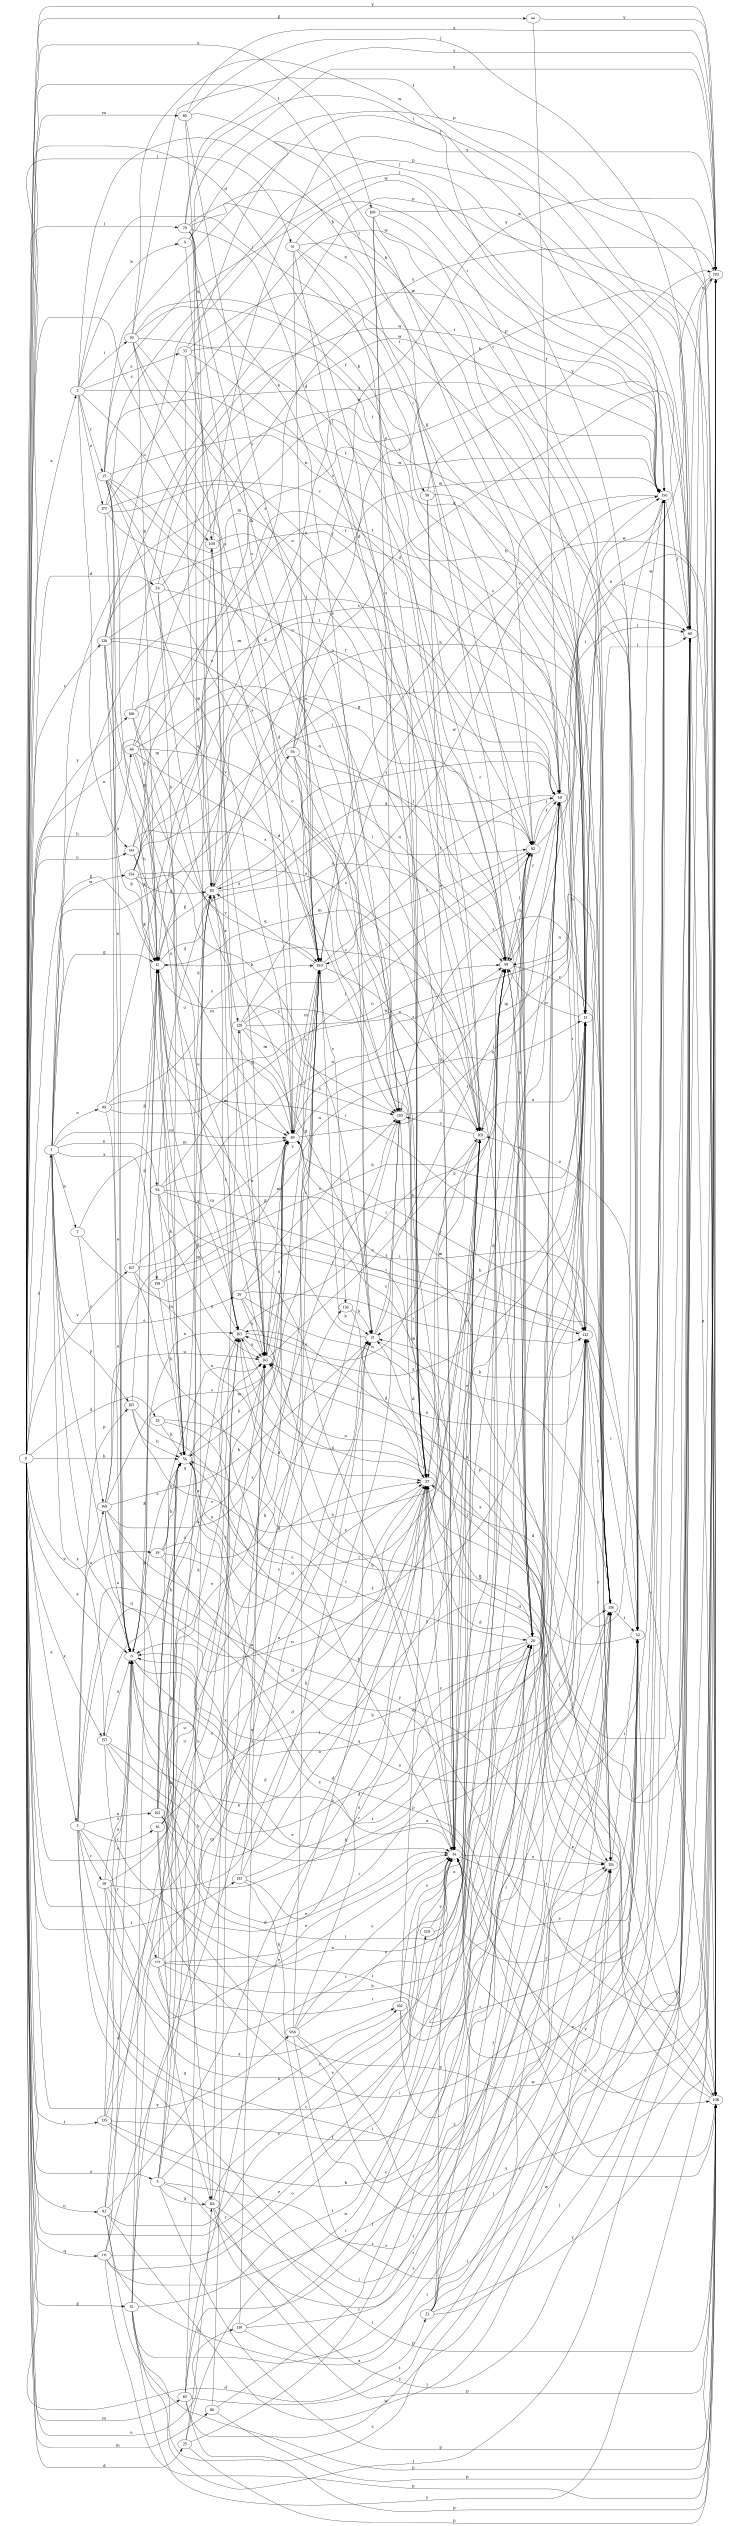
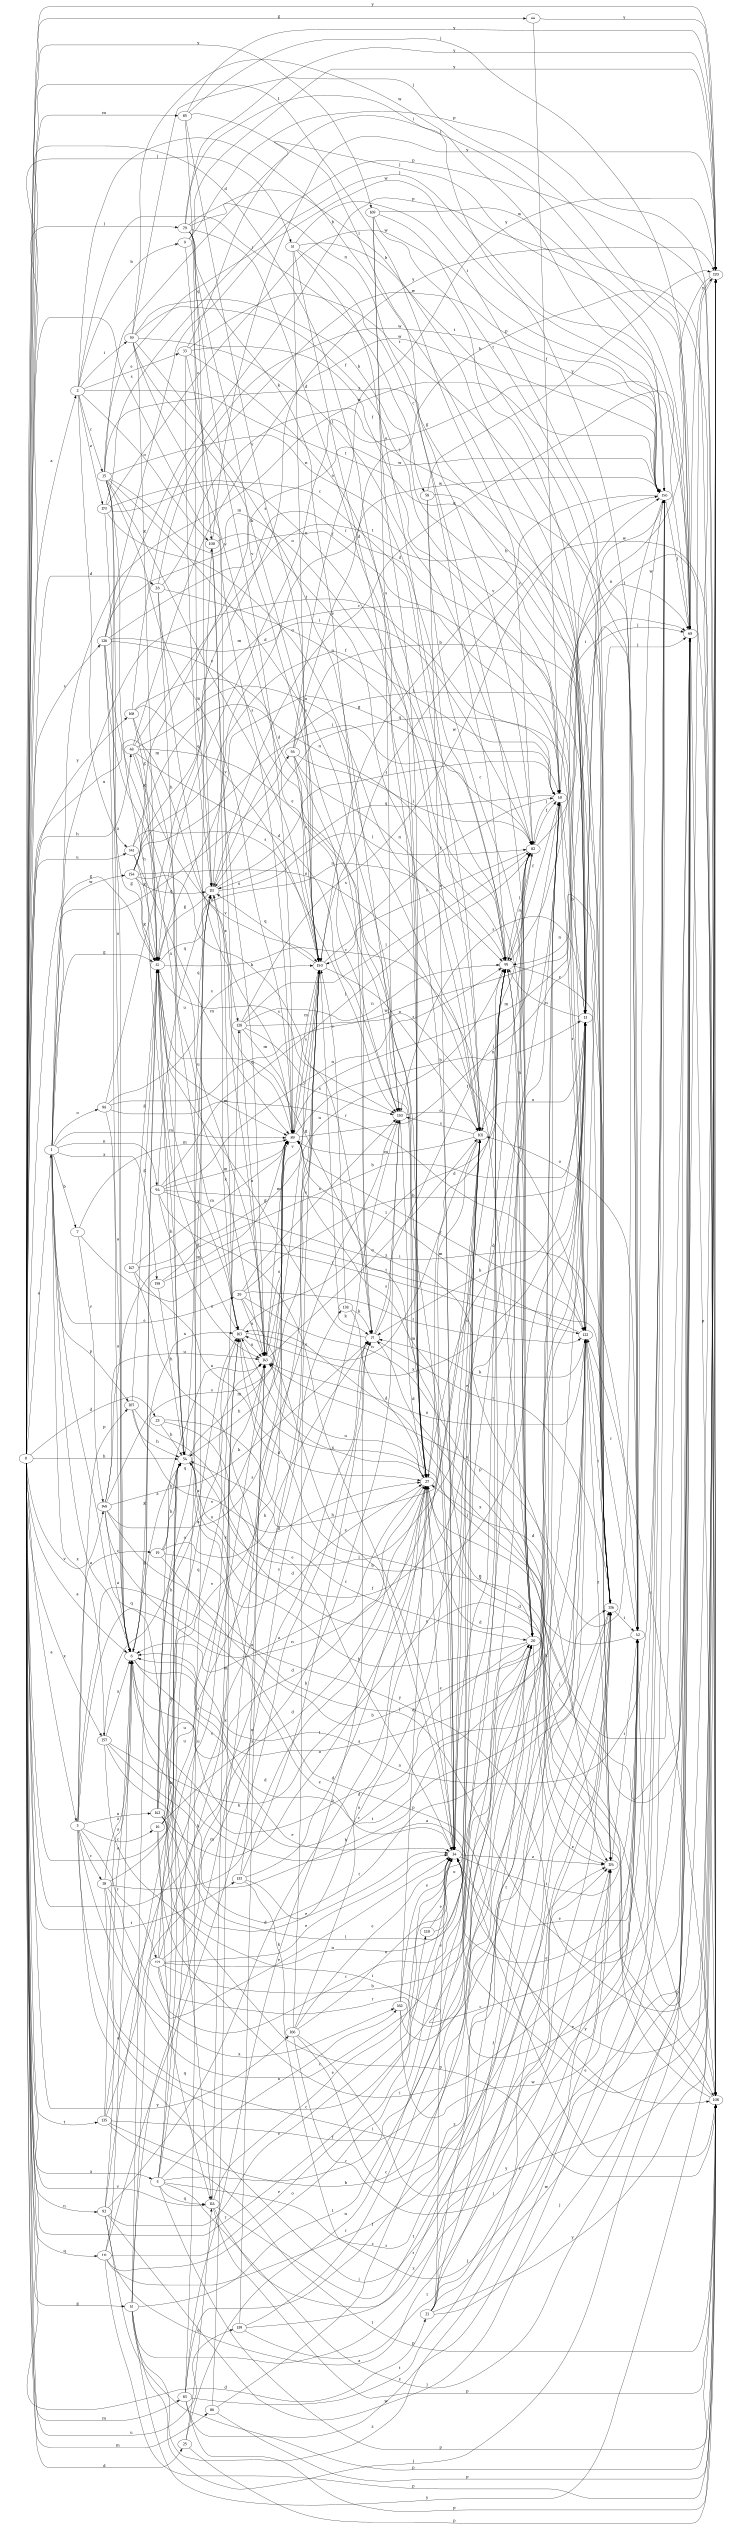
  strict digraph {
    fontname=Merriweather
    rankdir=LR
    node [fontname=Merriweather]
    edge [fontname=Merriweather]
    0
    1
    2
    3
    5
    6
    21
    23
    25
    26
    27
    44
    45
    47
    48
    54
    63
    75
    79
    82
    83
    85
    86
    89
    92
    111
    120
    126
    128
    133
    135
    138
    139
    141
    147
    148
    157
-   166 [label=966]
+   166
    168
    169
    170
    7
    29
    40
    56
    94
    98
    107
    114
    154
    156
    158
    9
    13
    15
    33
    58
    59
    100
    136
    173
    16
    18
    19
    20
    62
    95
    121
    142
    162
    68
    108
    34
    122
    163
    176
    143
    130
    101
    150
    115
    0 -> 1 [label=a]
    0 -> 2 [label=a]
    0 -> 3 [label=a]
    0 -> 5 [label=a]
    0 -> 6 [label=a]
    0 -> 21 [label=d]
    0 -> 23 [label=d]
    0 -> 25 [label=d]
    0 -> 26 [label=d]
    0 -> 27 [label=d]
    0 -> 44 [label=g]
    0 -> 45 [label=g]
    0 -> 47 [label=g]
    0 -> 48 [label=h]
    0 -> 54 [label=h]
    0 -> 63 [label=j]
    0 -> 75 [label=k]
    0 -> 79 [label=l]
    0 -> 82 [label=l]
    0 -> 83 [label=m]
    0 -> 85 [label=m]
    0 -> 86 [label=m]
    0 -> 89 [label=m]
    0 -> 92 [label=n]
    0 -> 111 [label=q]
    0 -> 120 [label=r]
    0 -> 126 [label=s]
    0 -> 128 [label=s]
    0 -> 133 [label=t]
    0 -> 135 [label=t]
    0 -> 138 [label=u]
    0 -> 139 [label=u]
    0 -> 141 [label=u]
-   0 -> 147 [label=v]
+   0 -> 114 [label=v]
    0 -> 148 [label=v]
    0 -> 157 [label=x]
    0 -> 166 [label=y]
    0 -> 168 [label=y]
    0 -> 169 [label=y]
    0 -> 170 [label=y]
    1 -> 6 [label=a]
    1 -> 47 [label=g]
    1 -> 89 [label=m]
    1 -> 157 [label=x]
    1 -> 7 [label=b]
    1 -> 29 [label=e]
    1 -> 40 [label=f]
-   1 -> 56 [label=m]
+   1 -> 56 [label=i]
    1 -> 94 [label=n]
    1 -> 98 [label=o]
    1 -> 107 [label=p]
    1 -> 114 [label=q]
    1 -> 154 [label=w]
    1 -> 156 [label=w]
    1 -> 158 [label=x]
    2 -> 141 [label=u]
    2 -> 9 [label=b]
    2 -> 13 [label=b]
    2 -> 15 [label=c]
    2 -> 33 [label=e]
    2 -> 58 [label=i]
    2 -> 59 [label=i]
    2 -> 100 [label=o]
    2 -> 136 [label=t]
    2 -> 173 [label=z]
    3 -> 170 [label=y]
    3 -> 107 [label=p]
    3 -> 16 [label=c]
    3 -> 18 [label=c]
    3 -> 19 [label=c]
    3 -> 20 [label=c]
    3 -> 62 [label=i]
    3 -> 95 [label=n]
    3 -> 121 [label=r]
    3 -> 142 [label=u]
    3 -> 162 [label=x]
    5 -> 54 [label=h]
    5 -> 128 [label=s]
    5 -> 114 [label=q]
    5 -> 100 [label=o]
    5 -> 136 [label=t]
-   25 -> 20 [label=c]
+   5 -> 20 [label=c]
    5 -> 162 [label=x]
    5 -> 68 [label=j]
    5 -> 108 [label=p]
    6 -> 47 [label=g]
    6 -> 136 [label=t]
    6 -> 34 [label=e]
    6 -> 122 [label=r]
    6 -> 163 [label=x]
    21 -> 170 [label=y]
    21 -> 40 [label=f]
    21 -> 156 [label=w]
    21 -> 20 [label=c]
    21 -> 68 [label=j]
    21 -> 34 [label=e]
    21 -> 176 [label=z]
    23 -> 54 [label=h]
    23 -> 13 [label=b]
    23 -> 20 [label=c]
    25 -> 114 [label=q]
    25 -> 95 [label=n]
    25 -> 108 [label=p]
    26 -> 54 [label=h]
    26 -> 156 [label=w]
    26 -> 62 [label=i]
    26 -> 95 [label=n]
    26 -> 143 [label=u]
    27 -> 6 [label=a]
    27 -> 68 [label=j]
    27 -> 34 [label=e]
    27 -> 163 [label=x]
    27 -> 143 [label=u]
    44 -> 170 [label=y]
    44 -> 40 [label=f]
    45 -> 47 [label=g]
    45 -> 82 [label=l]
    45 -> 89 [label=m]
    45 -> 170 [label=y]
    45 -> 136 [label=t]
    45 -> 68 [label=j]
    45 -> 176 [label=z]
    45 -> 143 [label=u]
    47 -> 54 [label=h]
    47 -> 89 [label=m]
    47 -> 20 [label=c]
    47 -> 95 [label=n]
    47 -> 163 [label=x]
    47 -> 130 [label=s]
    48 -> 27 [label=d]
    48 -> 47 [label=g]
    48 -> 156 [label=w]
    48 -> 136 [label=t]
    48 -> 34 [label=e]
    48 -> 101 [label=o]
    48 -> 150 [label=v]
    54 -> 6 [label=a]
    54 -> 82 [label=l]
    54 -> 89 [label=m]
    54 -> 40 [label=f]
    54 -> 34 [label=e]
    54 -> 115 [label=q]
    63 -> 27 [label=d]
    63 -> 136 [label=t]
    63 -> 20 [label=c]
    63 -> 62 [label=i]
    63 -> 101 [label=o]
    63 -> 150 [label=v]
    75 -> 47 [label=g]
    75 -> 40 [label=f]
    75 -> 136 [label=t]
    75 -> 130 [label=s]
    79 -> 27 [label=d]
    79 -> 75 [label=k]
    79 -> 89 [label=m]
    79 -> 170 [label=y]
    79 -> 13 [label=b]
    79 -> 62 [label=i]
    79 -> 95 [label=n]
    79 -> 150 [label=v]
    79 -> 115 [label=q]
    82 -> 40 [label=f]
    82 -> 62 [label=i]
    82 -> 95 [label=n]
    82 -> 150 [label=v]
    83 -> 75 [label=k]
    83 -> 40 [label=f]
    83 -> 136 [label=t]
    83 -> 108 [label=p]
    83 -> 176 [label=z]
    83 -> 115 [label=q]
    85 -> 82 [label=l]
    85 -> 170 [label=y]
    85 -> 68 [label=j]
    85 -> 150 [label=v]
    85 -> 115 [label=q]
    86 -> 20 [label=c]
    86 -> 108 [label=p]
    86 -> 163 [label=x]
    89 -> 54 [label=h]
    89 -> 13 [label=b]
    89 -> 68 [label=j]
    89 -> 122 [label=r]
    89 -> 143 [label=u]
    89 -> 150 [label=v]
    89 -> 115 [label=q]
    92 -> 6 [label=a]
    92 -> 27 [label=d]
    92 -> 156 [label=w]
    92 -> 108 [label=p]
    92 -> 34 [label=e]
    92 -> 176 [label=z]
    92 -> 143 [label=u]
    111 -> 6 [label=a]
    111 -> 75 [label=k]
    111 -> 108 [label=p]
    111 -> 34 [label=e]
    111 -> 122 [label=r]
    111 -> 101 [label=o]
    120 -> 34 [label=e]
    120 -> 101 [label=o]
    126 -> 6 [label=a]
    126 -> 82 [label=l]
    126 -> 40 [label=f]
    126 -> 68 [label=j]
    126 -> 108 [label=p]
    126 -> 122 [label=r]
    126 -> 163 [label=x]
    126 -> 143 [label=u]
    126 -> 130 [label=s]
    128 -> 82 [label=l]
    128 -> 89 [label=m]
    128 -> 156 [label=w]
    128 -> 95 [label=n]
    128 -> 122 [label=r]
    128 -> 143 [label=u]
    128 -> 130 [label=s]
    133 -> 27 [label=d]
    133 -> 75 [label=k]
    133 -> 68 [label=j]
    133 -> 143 [label=u]
    133 -> 101 [label=o]
    135 -> 6 [label=a]
    135 -> 40 [label=f]
    135 -> 13 [label=b]
    135 -> 108 [label=p]
    135 -> 130 [label=s]
    135 -> 150 [label=v]
    138 -> 27 [label=d]
    138 -> 75 [label=k]
-   150 -> 138 [label=v]
+   138 -> 150 [label=v]
    139 -> 136 [label=t]
    139 -> 20 [label=c]
    139 -> 122 [label=r]
    139 -> 143 [label=u]
    141 -> 47 [label=g]
    141 -> 89 [label=m]
    141 -> 95 [label=n]
    141 -> 130 [label=s]
    147 -> 27 [label=d]
    147 -> 47 [label=g]
    147 -> 89 [label=m]
    147 -> 95 [label=n]
    147 -> 34 [label=e]
    148 -> 6 [label=a]
    148 -> 75 [label=k]
    148 -> 89 [label=m]
    148 -> 68 [label=j]
    148 -> 108 [label=p]
    148 -> 143 [label=u]
    148 -> 130 [label=s]
    148 -> 150 [label=v]
    157 -> 6 [label=a]
    157 -> 82 [label=l]
    157 -> 13 [label=b]
    157 -> 136 [label=t]
    157 -> 62 [label=i]
    157 -> 150 [label=v]
    166 -> 27 [label=d]
    166 -> 170 [label=y]
    166 -> 68 [label=j]
    166 -> 34 [label=e]
    166 -> 176 [label=z]
    166 -> 101 [label=o]
    166 -> 150 [label=v]
    168 -> 27 [label=d]
    168 -> 47 [label=g]
    168 -> 156 [label=w]
    168 -> 143 [label=u]
    168 -> 150 [label=v]
    169 -> 27 [label=d]
    169 -> 156 [label=w]
    169 -> 13 [label=b]
    169 -> 136 [label=t]
    169 -> 130 [label=s]
    170 -> 89 [label=m]
    170 -> 34 [label=e]
    170 -> 163 [label=x]
    7 -> 89 [label=m]
    7 -> 148 [label=v]
    7 -> 122 [label=r]
    29 -> 13 [label=b]
    29 -> 108 [label=p]
    29 -> 34 [label=e]
    29 -> 122 [label=r]
    29 -> 143 [label=u]
    29 -> 130 [label=s]
    40 -> 27 [label=d]
    40 -> 47 [label=g]
    40 -> 82 [label=l]
    40 -> 13 [label=b]
    40 -> 68 [label=j]
    40 -> 122 [label=r]
    40 -> 115 [label=q]
    56 -> 82 [label=l]
    56 -> 170 [label=y]
    56 -> 13 [label=b]
    56 -> 95 [label=n]
    56 -> 108 [label=p]
    56 -> 130 [label=s]
    56 -> 150 [label=v]
    94 -> 82 [label=l]
-   94 -> 54 [label=m]
+   94 -> 89 [label=m]
    94 -> 62 [label=i]
    94 -> 95 [label=n]
    94 -> 34 [label=e]
    94 -> 176 [label=z]
    94 -> 143 [label=u]
    94 -> 115 [label=q]
    98 -> 6 [label=a]
    98 -> 170 [label=y]
    98 -> 156 [label=w]
    98 -> 122 [label=r]
    98 -> 150 [label=v]
    107 -> 27 [label=d]
    107 -> 47 [label=g]
    107 -> 54 [label=h]
    107 -> 170 [label=y]
    114 -> 136 [label=t]
    114 -> 108 [label=p]
    114 -> 34 [label=e]
    114 -> 163 [label=x]
    114 -> 176 [label=z]
    154 -> 47 [label=g]
    154 -> 75 [label=k]
    154 -> 82 [label=l]
    154 -> 40 [label=f]
    154 -> 156 [label=w]
    154 -> 122 [label=r]
    154 -> 101 [label=o]
    154 -> 115 [label=q]
    156 -> 6 [label=a]
    156 -> 68 [label=j]
    156 -> 34 [label=e]
    156 -> 143 [label=u]
    156 -> 150 [label=v]
    158 -> 54 [label=h]
    158 -> 13 [label=b]
    158 -> 136 [label=t]
    9 -> 170 [label=y]
    9 -> 100 [label=o]
    9 -> 108 [label=p]
    13 -> 75 [label=k]
    13 -> 156 [label=w]
    13 -> 95 [label=n]
    13 -> 68 [label=j]
    13 -> 163 [label=x]
    13 -> 130 [label=s]
    13 -> 101 [label=o]
    15 -> 6 [label=a]
    15 -> 27 [label=d]
    15 -> 47 [label=g]
    15 -> 54 [label=h]
    15 -> 89 [label=m]
    15 -> 156 [label=w]
    15 -> 95 [label=n]
    15 -> 68 [label=j]
    15 -> 176 [label=z]
    15 -> 101 [label=o]
    15 -> 150 [label=v]
    33 -> 89 [label=m]
    33 -> 40 [label=f]
    33 -> 136 [label=t]
    33 -> 68 [label=j]
    33 -> 101 [label=o]
    33 -> 115 [label=q]
    58 -> 170 [label=y]
    58 -> 13 [label=b]
    58 -> 20 [label=c]
    58 -> 34 [label=e]
    59 -> 47 [label=g]
    59 -> 75 [label=k]
    59 -> 82 [label=l]
    59 -> 40 [label=f]
    59 -> 156 [label=w]
    59 -> 13 [label=b]
    59 -> 68 [label=j]
    59 -> 130 [label=s]
    59 -> 150 [label=v]
    100 -> 170 [label=y]
    100 -> 34 [label=e]
    100 -> 163 [label=x]
    100 -> 143 [label=u]
    136 -> 62 [label=i]
    136 -> 95 [label=n]
    173 -> 6 [label=u]
    173 -> 156 [label=w]
    173 -> 20 [label=c]
    173 -> 95 [label=n]
    173 -> 108 [label=p]
    173 -> 101 [label=o]
    16 -> 27 [label=d]
    16 -> 54 [label=h]
    16 -> 114 [label=q]
    16 -> 62 [label=i]
    16 -> 163 [label=x]
    16 -> 143 [label=u]
    18 -> 6 [label=a]
    18 -> 27 [label=d]
    18 -> 20 [label=c]
    18 -> 62 [label=i]
    18 -> 34 [label=e]
    18 -> 150 [label=v]
    19 -> 27 [label=d]
    19 -> 54 [label=h]
    19 -> 75 [label=k]
    19 -> 13 [label=b]
    19 -> 143 [label=u]
    20 -> 6 [label=a]
    20 -> 27 [label=d]
    20 -> 54 [label=h]
    20 -> 89 [label=m]
    20 -> 95 [label=n]
    20 -> 176 [label=z]
    62 -> 27 [label=d]
    62 -> 156 [label=w]
    62 -> 108 [label=p]
    62 -> 34 [label=e]
    62 -> 122 [label=r]
    62 -> 101 [label=o]
    95 -> 82 [label=l]
    95 -> 40 [label=f]
    95 -> 20 [label=c]
    95 -> 176 [label=z]
    121 -> 54 [label=h]
+   121 -> 89 [label=m]
    121 -> 13 [label=b]
    121 -> 20 [label=c]
    121 -> 95 [label=n]
    121 -> 34 [label=e]
    121 -> 122 [label=r]
    121 -> 130 [label=s]
    142 -> 27 [label=d]
    142 -> 54 [label=h]
    142 -> 82 [label=l]
    142 -> 108 [label=p]
    142 -> 34 [label=e]
    142 -> 163 [label=x]
    142 -> 101 [label=o]
    142 -> 115 [label=q]
    162 -> 27 [label=d]
    162 -> 156 [label=w]
    162 -> 136 [label=t]
    162 -> 34 [label=e]
    68 -> 47 [label=g]
    68 -> 170 [label=y]
    68 -> 108 [label=p]
    68 -> 34 [label=e]
    68 -> 115 [label=q]
    108 -> 6 [label=a]
    108 -> 75 [label=k]
    108 -> 95 [label=n]
    108 -> 122 [label=r]
    108 -> 163 [label=x]
    108 -> 150 [label=v]
    34 -> 47 [label=g]
    34 -> 170 [label=y]
    34 -> 62 [label=i]
    34 -> 95 [label=n]
    34 -> 176 [label=z]
    34 -> 101 [label=o]
    122 -> 6 [label=a]
    122 -> 75 [label=k]
    122 -> 89 [label=m]
    122 -> 136 [label=t]
    122 -> 68 [label=j]
    122 -> 176 [label=z]
    122 -> 143 [label=u]
+   122 -> 115 [label=q]
    163 -> 47 [label=g]
    163 -> 82 [label=l]
    163 -> 95 [label=n]
    163 -> 68 [label=j]
    163 -> 143 [label=u]
    176 -> 27 [label=d]
    176 -> 62 [label=i]
    143 -> 89 [label=m]
    143 -> 101 [label=o]
    143 -> 150 [label=v]
    130 -> 27 [label=d]
    130 -> 101 [label=o]
    101 -> 27 [label=d]
    101 -> 54 [label=h]
-   101 -> 47 [label=m]
+   101 -> 89 [label=m]
    101 -> 95 [label=n]
    101 -> 34 [label=e]
    101 -> 130 [label=s]
    150 -> 75 [label=k]
    150 -> 89 [label=m]
    150 -> 40 [label=f]
    150 -> 101 [label=o]
    150 -> 115 [label=q]
    115 -> 47 [label=g]
    115 -> 82 [label=l]
    115 -> 40 [label=f]
    115 -> 156 [label=w]
    115 -> 136 [label=t]
    115 -> 163 [label=x]
  }
